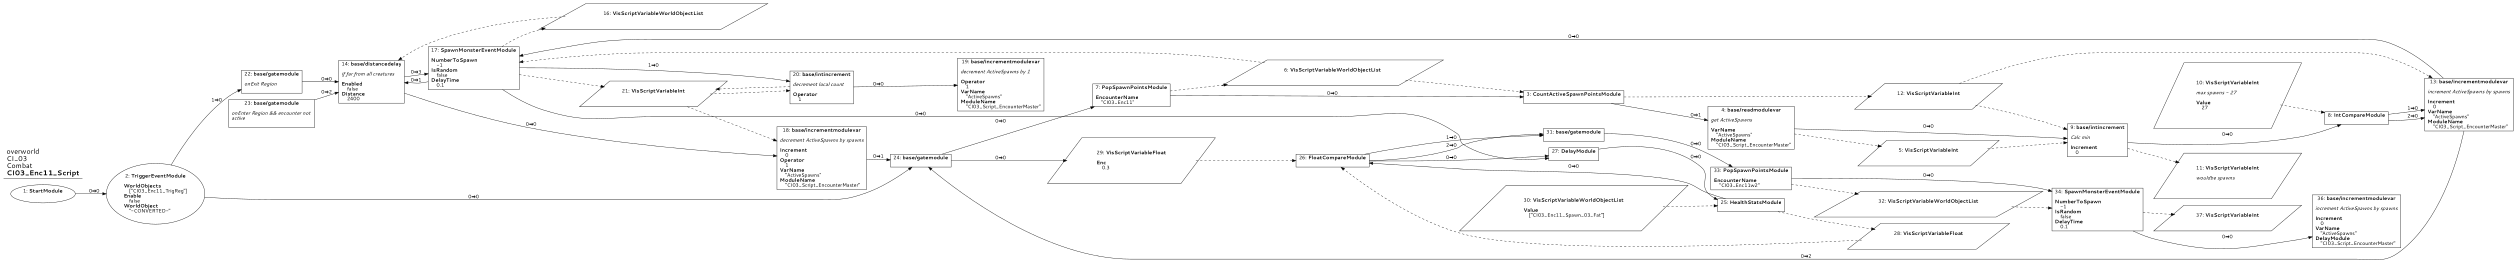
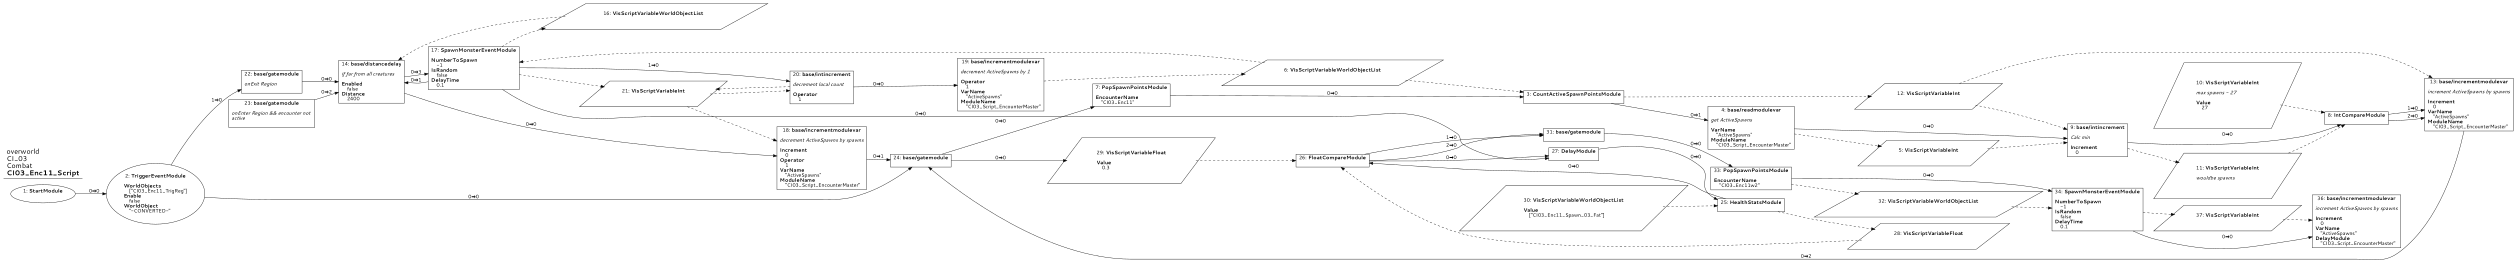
  digraph {
    fontname="Segoe UI"
    rankdir=LR
    splines=spline
    node [fontname="Segoe UI" shape=box]
    edge [fontname="Segoe UI"]
    n1 [label=<1: <b>StartModule</b><br/><br/>> shape=oval]
    n2 [label=<2: <b>TriggerEventModule</b><br/><br/><b>WorldObjects</b><br align="left"/>    [&quot;CI03_Enc11_TrigReg&quot;]<br align="left"/><b>Enable</b><br align="left"/>    false<br align="left"/><b>WorldObject</b><br align="left"/>    &quot;-CONVERTED-&quot;<br align="left"/>> shape=oval]
    n3 [label=<22: <b>base/gatemodule</b><br/><br/><i>onExit Region<br align="left"/></i><br align="left"/>>]
    n4 [label=<24: <b>base/gatemodule</b><br/><br/>>]
    n5 [label=<14: <b>base/distancedelay</b><br/><br/><i>if far from all creatures<br align="left"/></i><br align="left"/><b>Enabled</b><br align="left"/>    false<br align="left"/><b>Distance</b><br align="left"/>    2400<br align="left"/>>]
    n6 [label=<7: <b>PopSpawnPointsModule</b><br/><br/><b>EncounterName</b><br align="left"/>    &quot;CI03_Enc11&quot;<br align="left"/>>]
-   n7 [label=<29: <b>VisScriptVariableFloat</b><br/><br/><b>Enc</b><br align="left"/>    0.3<br align="left"/>> shape=parallelogram]
+   n7 [label=<29: <b>VisScriptVariableFloat</b><br/><br/><b>Value</b><br align="left"/>    0.3<br align="left"/>> shape=parallelogram]
    n8 [label=<17: <b>SpawnMonsterEventModule</b><br/><br/><b>NumberToSpawn</b><br align="left"/>    -1<br align="left"/><b>IsRandom</b><br align="left"/>    false<br align="left"/><b>DelayTime</b><br align="left"/>    0.1<br align="left"/>>]
    n9 [label=<18: <b>base/incrementmodulevar</b><br/><br/><i>decrement ActiveSpawns by spawns<br align="left"/></i><br align="left"/><b>Increment</b><br align="left"/>    0<br align="left"/><b>Operator</b><br align="left"/>    1<br align="left"/><b>VarName</b><br align="left"/>    &quot;ActiveSpawns&quot;<br align="left"/><b>ModuleName</b><br align="left"/>    &quot;CI03_Script_EncounterMaster&quot;<br align="left"/>>]
    n10 [label=<3: <b>CountActiveSpawnPointsModule</b><br/><br/>>]
    n11 [label=<6: <b>VisScriptVariableWorldObjectList</b><br/><br/>> shape=parallelogram]
    n12 [label=<23: <b>base/gatemodule</b><br/><br/><i>onEnter Region &amp;&amp; encounter not <br align="left"/>active<br align="left"/></i><br align="left"/>>]
    n13 [label=<4: <b>base/readmodulevar</b><br/><br/><i>get ActiveSpawns<br align="left"/></i><br align="left"/><b>VarName</b><br align="left"/>    &quot;ActiveSpawns&quot;<br align="left"/><b>ModuleName</b><br align="left"/>    &quot;CI03_Script_EncounterMaster&quot;<br align="left"/>>]
    n14 [label=<12: <b>VisScriptVariableInt</b><br/><br/>> shape=parallelogram]
    n15 [label=<9: <b>base/intincrement</b><br/><br/><i>Calc min<br align="left"/></i><br align="left"/><b>Increment</b><br align="left"/>    0<br align="left"/>>]
    n16 [label=<5: <b>VisScriptVariableInt</b><br/><br/>> shape=parallelogram]
    n17 [label=<13: <b>base/incrementmodulevar</b><br/><br/><i>increment ActiveSpawns by spawns<br align="left"/></i><br align="left"/><b>Increment</b><br align="left"/>    0<br align="left"/><b>VarName</b><br align="left"/>    &quot;ActiveSpawns&quot;<br align="left"/><b>ModuleName</b><br align="left"/>    &quot;CI03_Script_EncounterMaster&quot;<br align="left"/>>]
    n18 [label=<8: <b>IntCompareModule</b><br/><br/>>]
    n19 [label=<11: <b>VisScriptVariableInt</b><br/><br/><i>wouldbe spawns<br align="left"/></i><br align="left"/>> shape=parallelogram]
    n20 [label=<16: <b>VisScriptVariableWorldObjectList</b><br/><br/>> shape=parallelogram]
    n21 [label=<20: <b>base/intincrement</b><br/><br/><i>decrement local count<br align="left"/></i><br align="left"/><b>Operator</b><br align="left"/>    1<br align="left"/>>]
    n22 [label=<27: <b>DelayModule</b><br/><br/>>]
    n23 [label=<21: <b>VisScriptVariableInt</b><br/><br/>> shape=parallelogram]
    n24 [label=<10: <b>VisScriptVariableInt</b><br/><br/><i>max spawns - 27<br align="left"/></i><br align="left"/><b>Value</b><br align="left"/>    27<br align="left"/>> shape=parallelogram]
    n25 [label=<19: <b>base/incrementmodulevar</b><br/><br/><i>decrement ActiveSpawns by 1<br align="left"/></i><br align="left"/><b>Operator</b><br align="left"/>    1<br align="left"/><b>VarName</b><br align="left"/>    &quot;ActiveSpawns&quot;<br align="left"/><b>ModuleName</b><br align="left"/>    &quot;CI03_Script_EncounterMaster&quot;<br align="left"/>>]
    n26 [label=<25: <b>HealthStatsModule</b><br/><br/>>]
    n27 [label=<26: <b>FloatCompareModule</b><br/><br/>>]
    n28 [label=<28: <b>VisScriptVariableFloat</b><br/><br/>> shape=parallelogram]
    n29 [label=<31: <b>base/gatemodule</b><br/><br/>>]
    n30 [label=<33: <b>PopSpawnPointsModule</b><br/><br/><b>EncounterName</b><br align="left"/>    &quot;CI03_Enc11w2&quot;<br align="left"/>>]
    n31 [label=<30: <b>VisScriptVariableWorldObjectList</b><br/><br/><b>Value</b><br align="left"/>    [&quot;CI03_Enc11_Spawn_03_Fat&quot;]<br align="left"/>> shape=parallelogram]
    n32 [label=<32: <b>VisScriptVariableWorldObjectList</b><br/><br/>> shape=parallelogram]
    n33 [label=<34: <b>SpawnMonsterEventModule</b><br/><br/><b>NumberToSpawn</b><br align="left"/>    -1<br align="left"/><b>IsRandom</b><br align="left"/>    false<br align="left"/><b>DelayTime</b><br align="left"/>    0.1<br align="left"/>>]
    n34 [label=<36: <b>base/incrementmodulevar</b><br/><br/><i>increment ActiveSpawns by spawns<br align="left"/></i><br align="left"/><b>Increment</b><br align="left"/>    0<br align="left"/><b>VarName</b><br align="left"/>    &quot;ActiveSpawns&quot;<br align="left"/><b>DelayModule</b><br align="left"/>    &quot;CI03_Script_EncounterMaster&quot;<br align="left"/>>]
    n35 [label=<37: <b>VisScriptVariableInt</b><br/><br/>> shape=parallelogram]
    n36 [label=<<font point-size="20">overworld<br align="left"/>CI_03<br align="left"/>Combat<br align="left"/><b>CI03_Enc11_Script</b><br align="left"/></font>> shape=underline]
    n1 -> n2 [label="0→0"]
    n2 -> n3 [label="1→0"]
    n2 -> n4 [label="0→0"]
    n3 -> n5 [label="0→0"]
    n4 -> n6 [label="0→0"]
    n4 -> n7 [label="0→0"]
    n5 -> n8 [label="0→3"]
    n5 -> n9 [label="0→0"]
    n6 -> n10 [label="0→0"]
-   n6 -> n11 [style=dashed]
+   n25 -> n11 [style=dashed]
    n7 -> n27 [style=dashed]
    n8 -> n5 [label="0→1"]
    n8 -> n20 [style=dashed]
    n8 -> n21 [label="1→0"]
    n8 -> n22 [label="0→0"]
    n8 -> n23 [style=dashed]
    n9 -> n4 [label="0→1"]
    n10 -> n13 [label="0→1"]
    n10 -> n14 [style=dashed]
    n11 -> n8 [style=dashed]
    n11 -> n10 [style=dashed]
    n12 -> n5 [label="0→2"]
    n13 -> n15 [label="0→0"]
    n13 -> n16 [style=dashed]
    n14 -> n15 [style=dashed]
    n14 -> n17 [style=dashed]
    n15 -> n18 [label="0→0"]
    n15 -> n19 [style=dashed]
    n16 -> n15 [style=dashed]
    n17 -> n4 [label="0→2"]
-   n17 -> n8 [label="0→0"]
    n18 -> n17 [label="1→0"]
    n18 -> n17 [label="2→0"]
+   n19 -> n18 [style=dashed]
    n20 -> n5 [style=dashed]
    n21 -> n23 [style=dashed]
    n21 -> n25 [label="0→0"]
    n22 -> n26 [label="0→0"]
    n23 -> n9 [style=dashed]
    n23 -> n21 [style=dashed]
    n24 -> n18 [style=dashed]
    n26 -> n27 [label="0→0"]
    n26 -> n28 [style=dashed]
    n27 -> n22 [label="0→0"]
    n27 -> n29 [label="1→0"]
    n27 -> n29 [label="2→0"]
    n28 -> n27 [style=dashed]
    n29 -> n30 [label="0→0"]
    n30 -> n32 [style=dashed]
    n30 -> n33 [label="0→0"]
    n31 -> n26 [style=dashed]
    n32 -> n33 [style=dashed]
    n33 -> n34 [label="0→0"]
    n33 -> n35 [style=dashed]
+   n35 -> n34 [style=dashed]
  }
